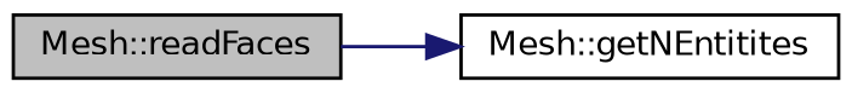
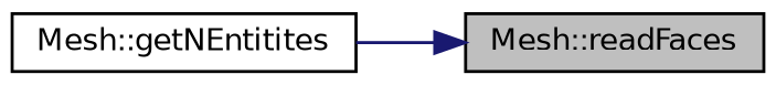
  digraph {
    rankdir=LR
    node [color=black fontname=Helvetica fontsize=10 shape=record style=filled]
    n1 [fillcolor=grey75 fontcolor=black height=0.2 label="Mesh::readFaces" width=0.4]
    n2 [fillcolor=white height=0.2 label="Mesh::getNEntitites" width=0.4]
-   n1 -> n2 [color=midnightblue fontname=Helvetica fontsize=10 labelfontname=Helvetica labelfontsize=10 style=solid]
+   n2 -> n1 [color=midnightblue fontname=Helvetica fontsize=10 labelfontname=Helvetica labelfontsize=10 style=solid]
  }
